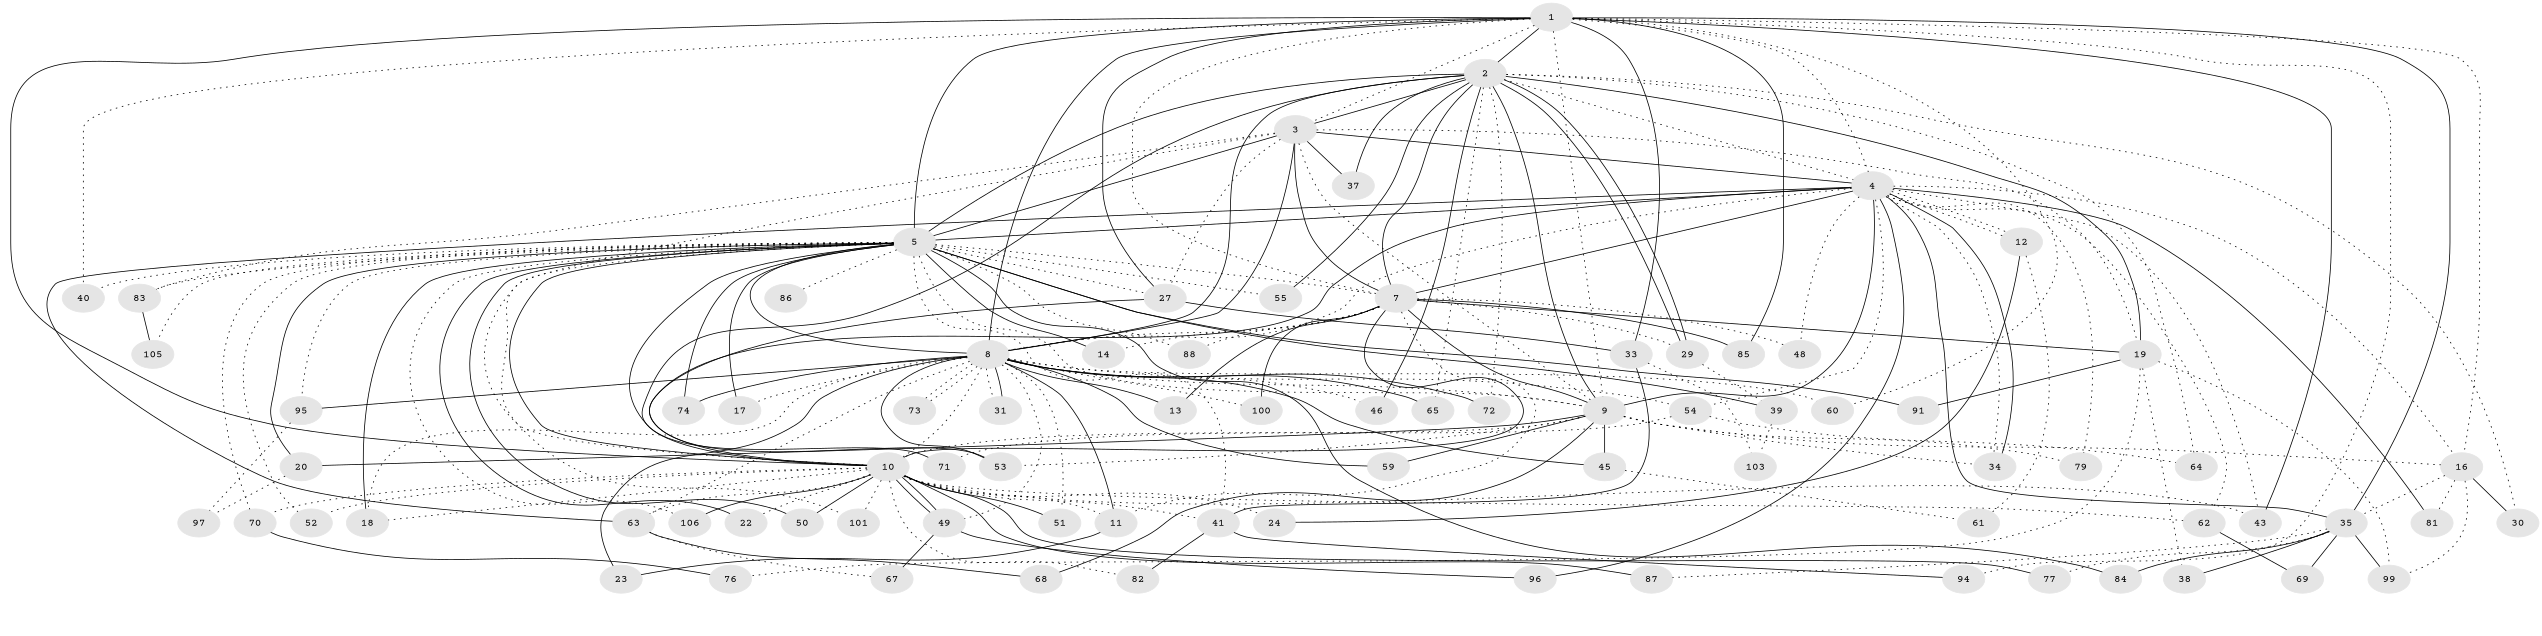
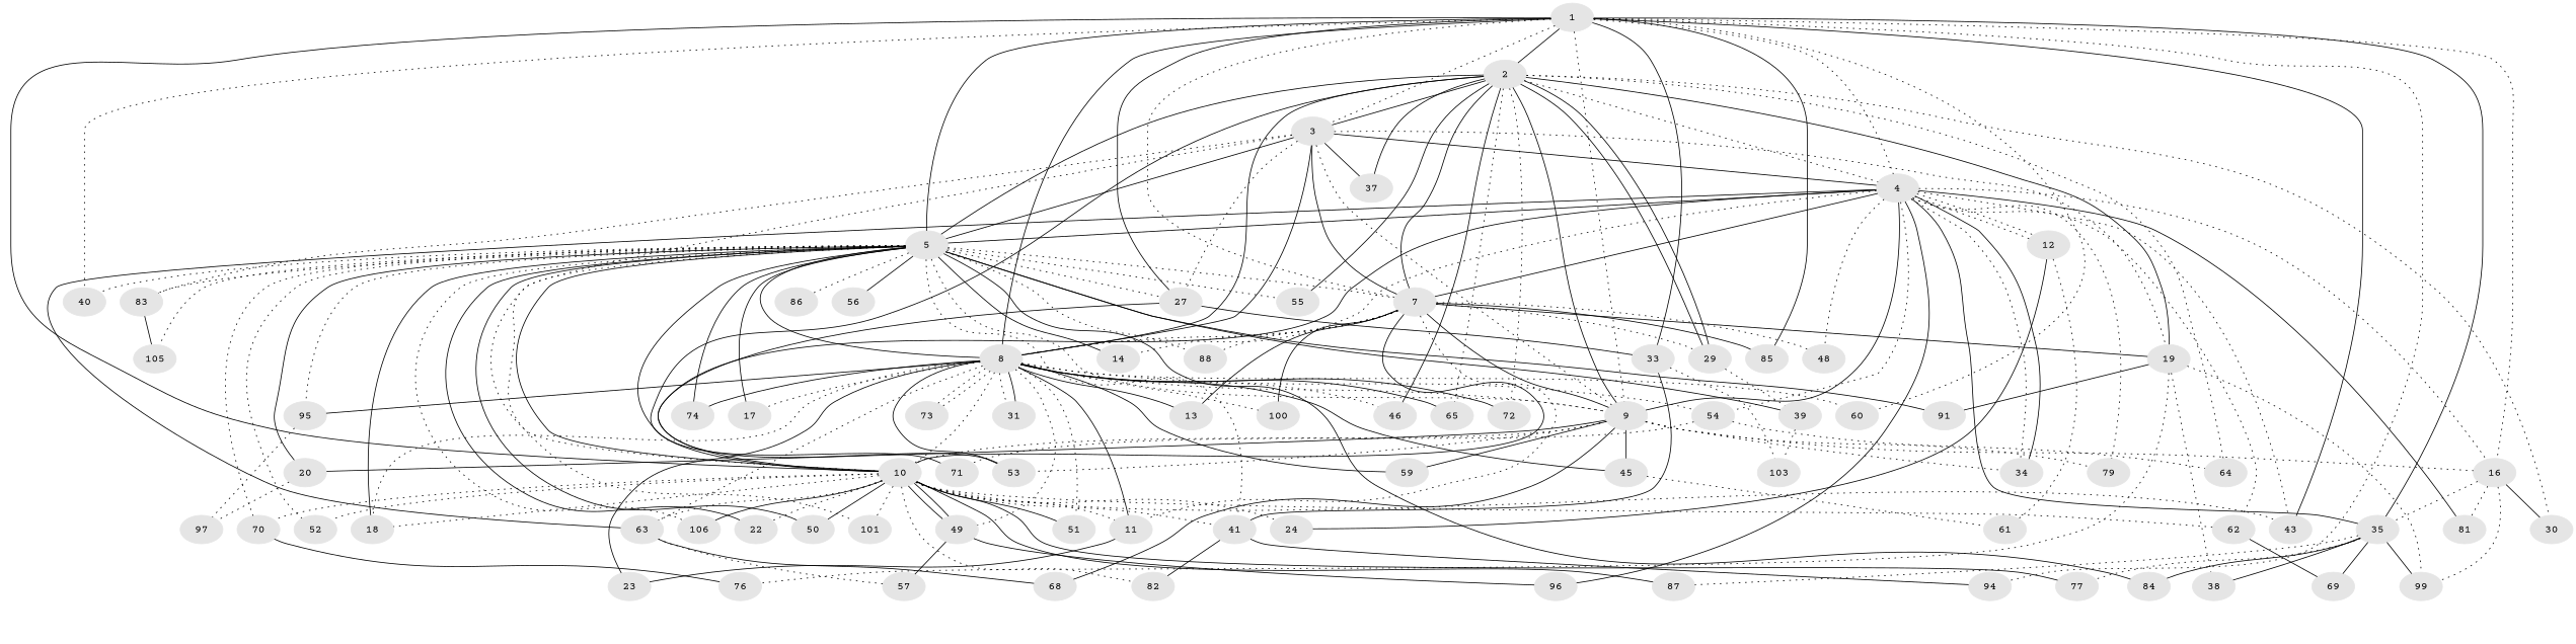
  graph {
    fontname="Courier Prime"
    node [color=gray90 fontname="Courier Prime" style=filled]
    edge [fontname="Courier Prime" style=dotted]
    1 [super="+75"]
    2 [super="+93"]
    3 [super="+49"]
    4 [super="+107"]
    5 [super="+6"]
    7 [super="+57"]
    8 [super="+25"]
    9 [super="+21"]
    10 [super="+42"]
    16 [super="+26"]
    27 [super="+78"]
    33
    35 [super="+47"]
    40
    43
    60
    85
    94
    19 [super="+32"]
    29 [super="+36"]
    30
    37
    46
    55
    64
    65
    72
    83
    12
    34 [super="+92"]
    48
    54
    62 [super="+98"]
    63 [super="+89"]
    79
    81
    96
    n38 [label=14]
    17
    18 [super="+28"]
    20
    22
    39
    41 [super="+80"]
    50
    52
+   56
    70
    71
    74
    84
    86
    88 [super="+102"]
    91
    95
    101
    105
    106
    11 [super="+14"]
    13
    100
    23
    31
    n64 [label=49 super="+66"]
    45
    51
    53 [super="+90"]
    59
    73
    68
    24
    77
    82
    87
    99 [super="+104"]
    103
    38
    69
    76
    61
-   67
+   67 [label=57]
    97
    1 -- 2 [style=solid]
    1 -- 3
    1 -- 4
    1 -- 5 [style=solid weight=2]
    1 -- 7
    1 -- 8 [style=solid]
    1 -- 9
    1 -- 10 [style=solid]
    1 -- 16
    1 -- 27 [style=solid]
    1 -- 33 [style=solid]
    1 -- 35 [style=solid]
    1 -- 40
    1 -- 43 [style=solid]
    1 -- 60
    1 -- 85 [style=solid]
    1 -- 94
    2 -- 3 [style=solid]
    2 -- 4
    2 -- 5 [style=solid weight=3]
    2 -- 7 [style=solid]
    2 -- 8 [style=solid]
    2 -- 9 [style=solid weight=2]
    2 -- 10 [style=solid]
    2 -- 19 [style=solid]
    2 -- 29 [style=solid]
    2 -- 29 [style=solid]
    2 -- 30
    2 -- 37 [style=solid]
    2 -- 46 [style=solid]
    2 -- 55 [style=solid]
    2 -- 64
    2 -- 65
    2 -- 72
    3 -- 4 [style=solid weight=2]
    3 -- 5 [style=solid weight=2]
    3 -- 7 [style=solid]
    3 -- 8 [style=solid]
    3 -- 9
    3 -- 10
    3 -- 27
    3 -- 19
    3 -- 37 [style=solid]
    3 -- 83
    4 -- 5 [style=solid weight=2]
    4 -- 7 [style=solid]
    4 -- 8
    4 -- 9 [style=solid]
    4 -- 10 [style=solid]
    4 -- 16
    4 -- 35 [style=solid]
    4 -- 43
    4 -- 12
    4 -- 12
    4 -- 34
    4 -- 34 [style=solid]
    4 -- 48
    4 -- 54
    4 -- 62 [weight=2]
    4 -- 63 [style=solid]
    4 -- 79
    4 -- 81 [style=solid]
    4 -- 96 [style=solid]
    5 -- 7 [weight=2]
    5 -- 8 [style=solid weight=2]
    5 -- 9 [weight=2]
    5 -- 10 [style=solid weight=2]
    5 -- 27 [weight=2]
    5 -- 40
    5 -- 55
    5 -- 83
    5 -- n38 [style=solid]
    5 -- 17 [style=solid]
    5 -- 18 [style=solid]
    5 -- 20 [style=solid]
    5 -- 22 [style=solid]
    5 -- 39 [style=solid]
    5 -- 41
    5 -- 50 [style=solid]
    5 -- 52
+   5 -- 56 [style=solid weight=2]
    5 -- 70
    5 -- 71 [style=solid]
    5 -- 74 [style=solid]
    5 -- 84 [style=solid]
    5 -- 86
    5 -- 88 [weight=2]
    5 -- 91 [style=solid]
    5 -- 95
    5 -- 101
    5 -- 105
    5 -- 106
    7 -- 8 [weight=3]
    7 -- 9 [style=solid]
    7 -- 10 [style=solid]
    7 -- 85 [style=solid]
    7 -- 19 [style=solid]
    7 -- 29
    7 -- 48
    7 -- n38
    7 -- 88
    7 -- 11
    7 -- 13 [style=solid]
    7 -- 100 [style=solid]
    8 -- 9
    8 -- 10 [weight=2]
    8 -- 60
    8 -- 46
    8 -- 65 [style=solid]
    8 -- 72 [style=solid]
    8 -- 54
    8 -- 63
    8 -- 17
    8 -- 18
    8 -- 74 [style=solid]
    8 -- 95 [style=solid]
    8 -- 11 [style=solid]
    8 -- 13 [style=solid]
    8 -- 100
    8 -- 23 [style=solid]
    8 -- 31
    8 -- 31 [style=solid]
    8 -- n64
    8 -- 45 [style=solid]
    8 -- 51
    8 -- 53 [style=solid]
    8 -- 59 [style=solid]
    8 -- 73
    8 -- 73
    9 -- 10
    9 -- 16
    9 -- 34
    9 -- 79
    9 -- 20 [style=solid]
    9 -- 45 [style=solid]
    9 -- 53
    9 -- 59 [style=solid]
    9 -- 68 [style=solid]
    10 -- 43
    10 -- 62
    10 -- 63
    10 -- 18
    10 -- 22
    10 -- 41
    10 -- 50 [style=solid]
    10 -- 52
    10 -- 70
    10 -- 101
    10 -- 106 [style=solid]
    10 -- 11
    10 -- n64 [style=solid]
    10 -- n64 [style=solid]
    10 -- 51 [style=solid]
    10 -- 24
    10 -- 77 [style=solid]
    10 -- 82
    10 -- 87 [style=solid]
    16 -- 35
    16 -- 30 [style=solid]
    16 -- 81
    16 -- 99
    27 -- 33 [style=solid]
    27 -- 53 [style=solid]
    33 -- 41 [style=solid]
    33 -- 103
    35 -- 84 [style=solid]
    35 -- 77
    35 -- 87
    35 -- 99 [style=solid]
    35 -- 38 [style=solid]
    35 -- 69 [style=solid]
    19 -- 91 [style=solid]
    19 -- 99
    19 -- 38
    19 -- 76
    29 -- 39
    83 -- 105 [style=solid]
    12 -- 24 [style=solid]
    12 -- 61
    54 -- 64
    54 -- 71
    62 -- 69 [style=solid]
    63 -- 68 [style=solid]
    63 -- 67
    20 -- 97
    39 -- 103
    41 -- 94 [style=solid]
    41 -- 82 [style=solid]
    70 -- 76 [style=solid]
    95 -- 97
    11 -- 23 [style=solid]
    n64 -- 96 [style=solid]
    n64 -- 67 [style=solid]
    45 -- 61
  }
